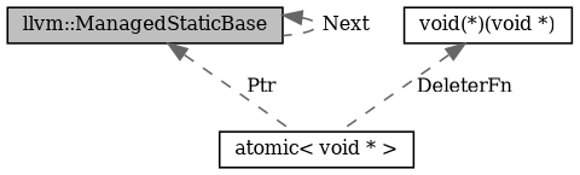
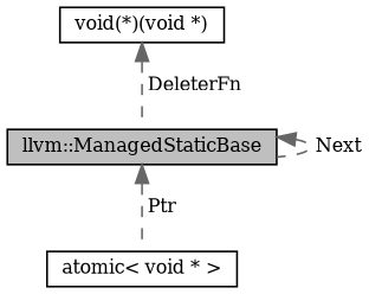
  digraph {
    fontname="DejaVu Serif"
    node [color=black fontname="DejaVu Serif" fontsize=10 shape=box]
    edge [color=gray40 dir=back fontname="DejaVu Serif" fontsize=10 labelfontname=Helvetica labelfontsize=10 style=dashed]
    n1 [fillcolor=grey75 fontcolor=black height=0.2 label="llvm::ManagedStaticBase" style=filled width=0.4]
    n2 [height=0.2 label="atomic\< void * \>" width=0.4]
    n3 [height=0.2 label="void(*)(void *)" width=0.4]
    n1 -> n1 [label=" Next"]
    n1 -> n2 [label=" Ptr"]
-   n3 -> n2 [label=" DeleterFn"]
+   n3 -> n1 [label=" DeleterFn"]
  }
